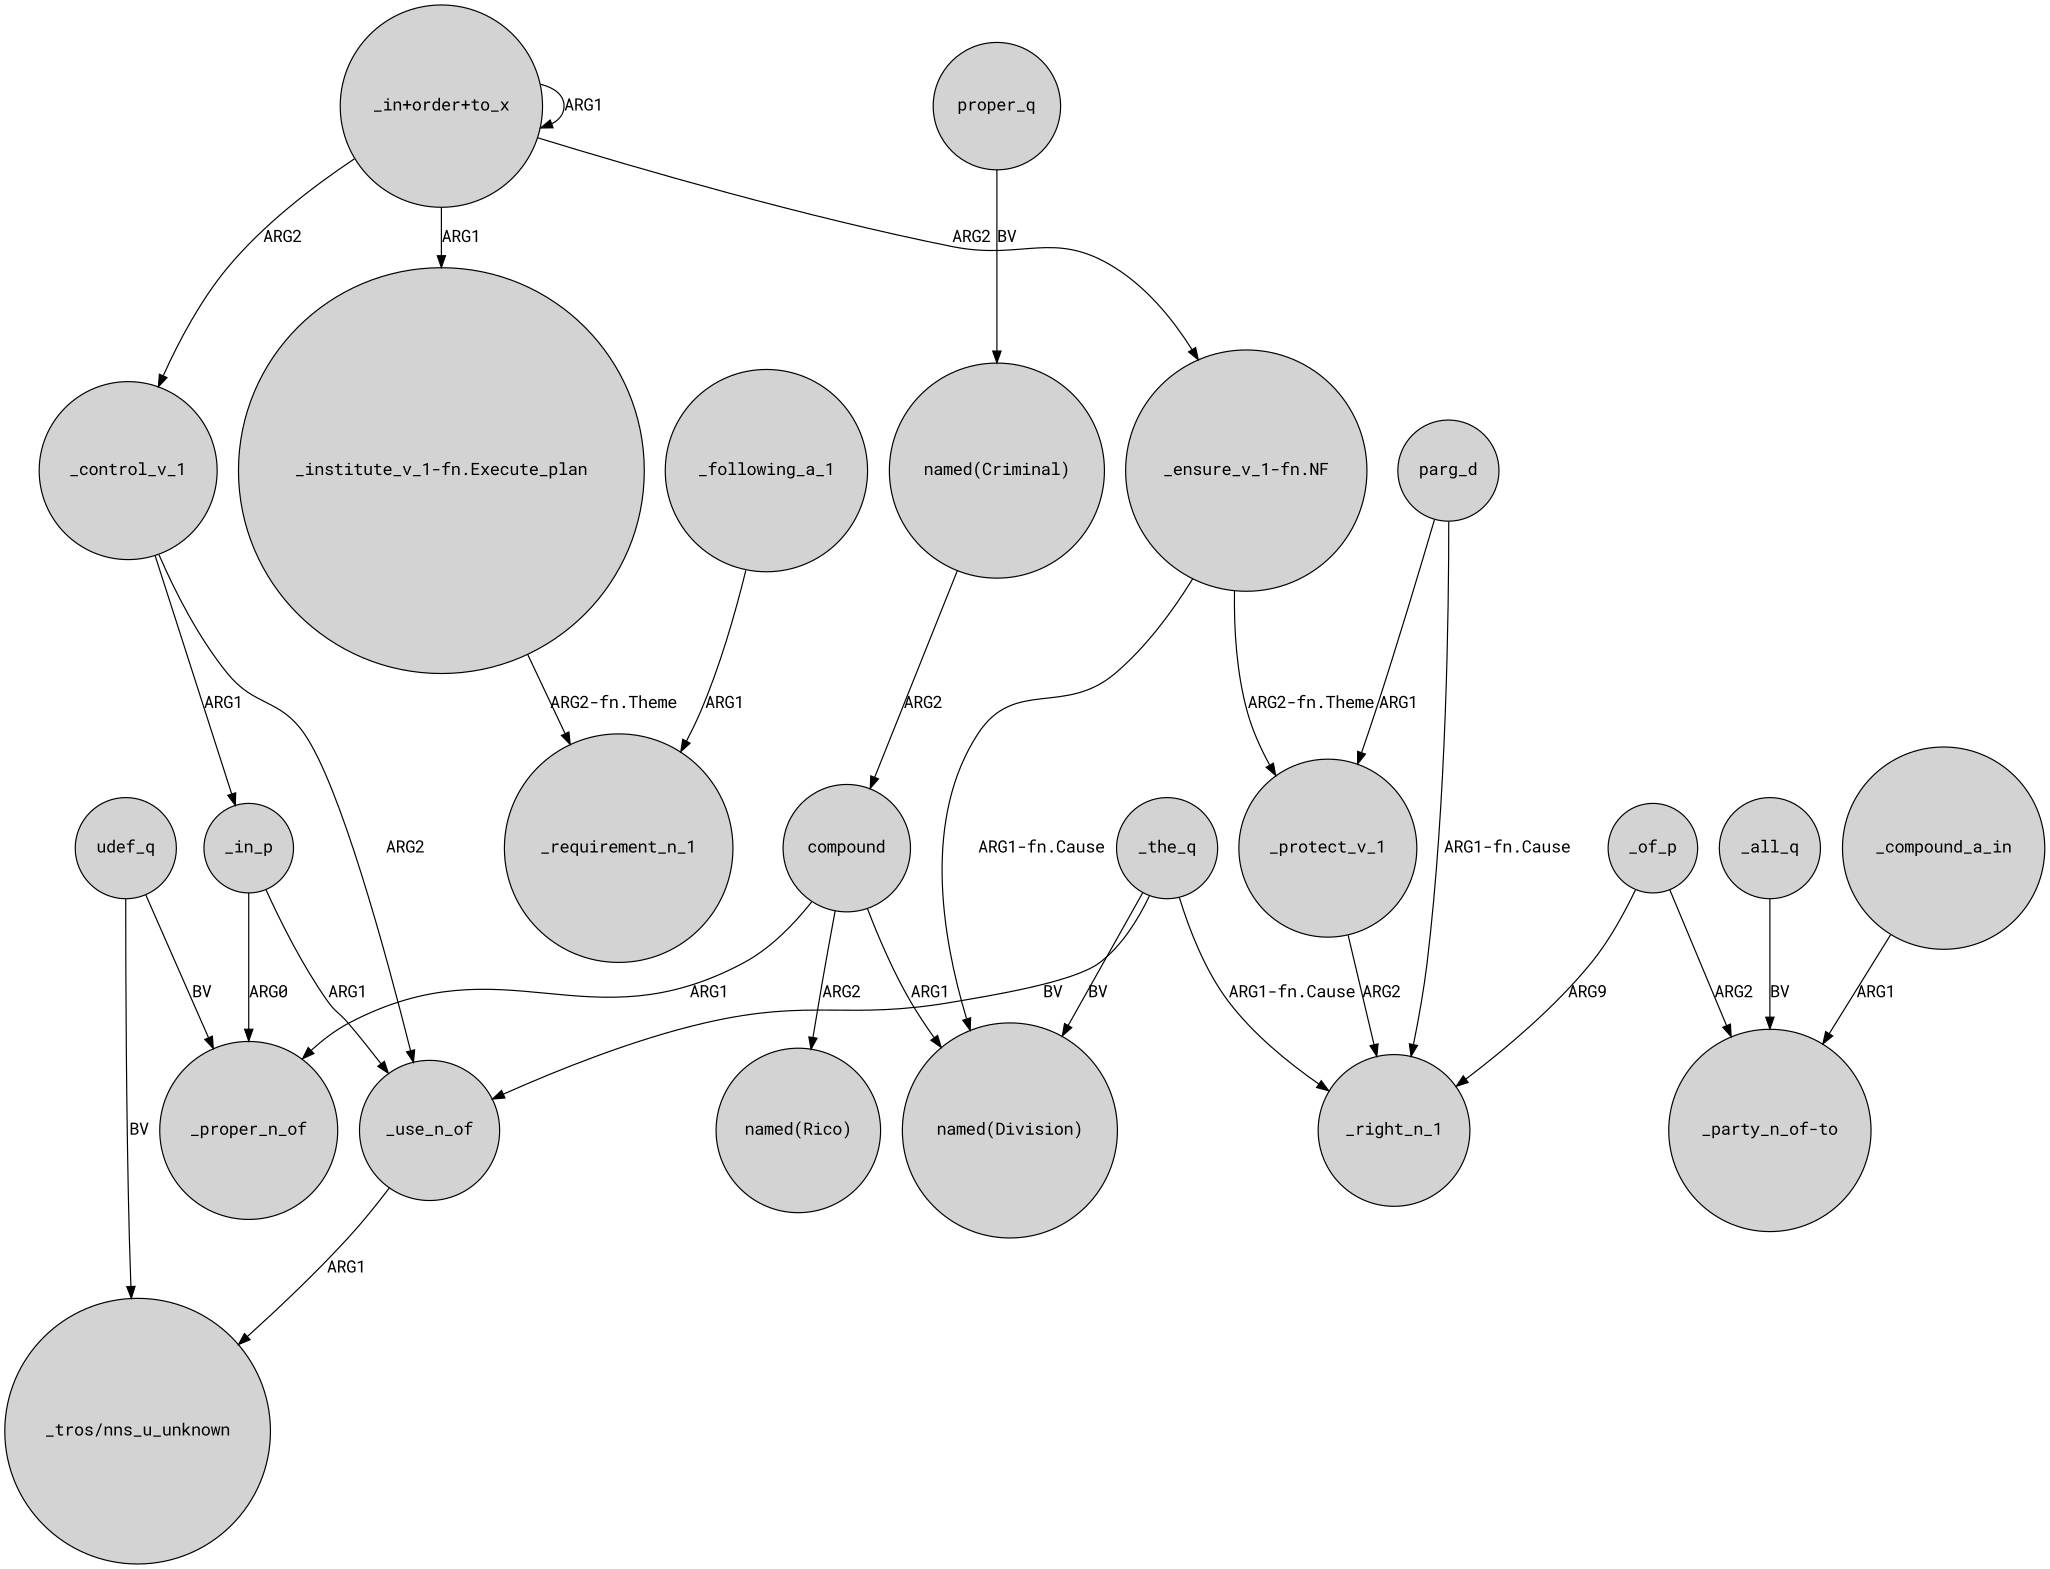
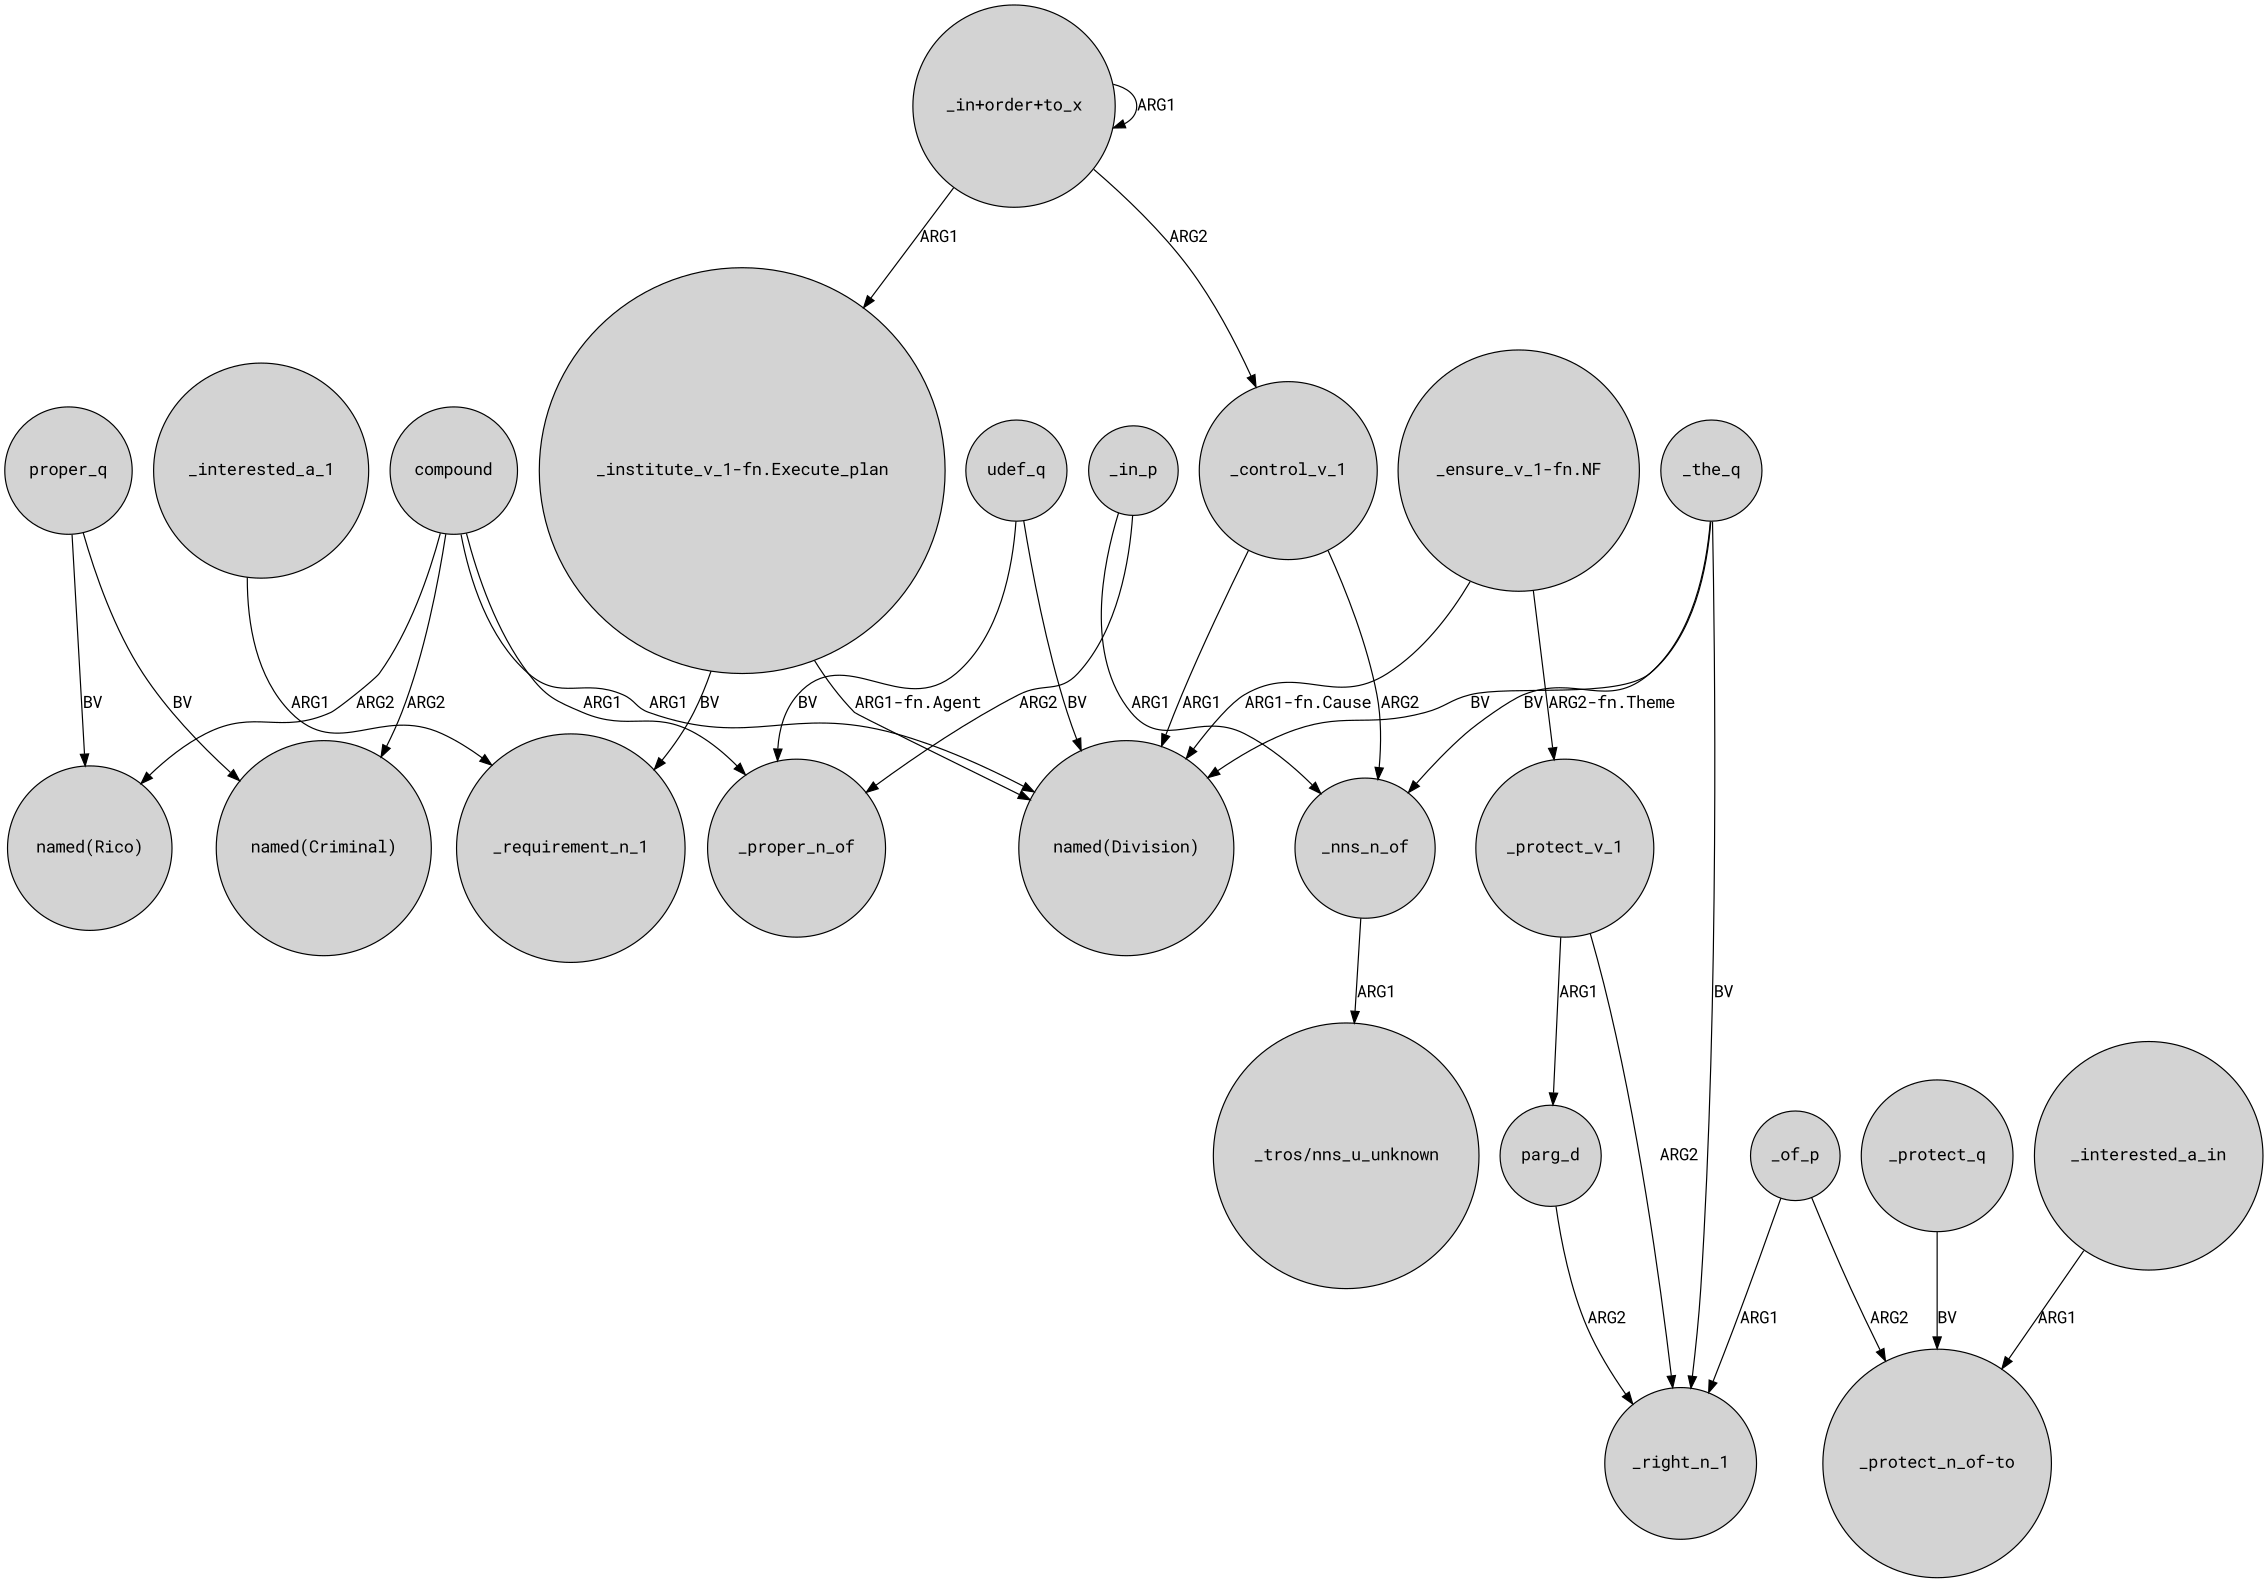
  digraph {
    fontname="Roboto Mono"
    node [fontname="Roboto Mono" shape=circle style=filled]
    edge [fontname="Roboto Mono"]
    "_institute_v_1-fn.Execute_plan"
    _requirement_n_1
    "named(Division)"
-   _all_q
-   "_party_n_of-to"
+   _all_q [label=_protect_q]
+   "_party_n_of-to" [label="_protect_n_of-to"]
    proper_q
    "named(Criminal)"
    "named(Rico)"
    parg_d
    _protect_v_1
    _right_n_1
    compound
    n13 [label=_proper_n_of]
    "_in+order+to_x"
    _control_v_1
    "_ensure_v_1-fn.NF"
-   _use_n_of
+   _use_n_of [label=_nns_n_of]
    "_tros/nns_u_unknown"
    udef_q
    _the_q
    _of_p
    _in_p
-   _following_a_1
-   _interested_a_in [label=_compound_a_in]
-   "_institute_v_1-fn.Execute_plan" -> _requirement_n_1 [label="ARG2-fn.Theme"]
+   _following_a_1 [label=_interested_a_1]
+   _interested_a_in
+   "_institute_v_1-fn.Execute_plan" -> _requirement_n_1 [label=BV]
+   "_institute_v_1-fn.Execute_plan" -> "named(Division)" [label="ARG1-fn.Agent"]
    _all_q -> "_party_n_of-to" [label=BV]
    proper_q -> "named(Criminal)" [label=BV]
-   parg_d -> _protect_v_1 [label=ARG1]
-   parg_d -> _right_n_1 [label="ARG1-fn.Cause"]
+   proper_q -> "named(Rico)" [label=BV]
+   _protect_v_1 -> parg_d [label=ARG1]
+   parg_d -> _right_n_1 [label=ARG2]
    _protect_v_1 -> _right_n_1 [label=ARG2]
    compound -> "named(Division)" [label=ARG1]
-   "named(Criminal)" -> compound [label=ARG2]
+   compound -> "named(Criminal)" [label=ARG2]
    compound -> "named(Rico)" [label=ARG2]
    compound -> n13 [label=ARG1]
    "_in+order+to_x" -> "_institute_v_1-fn.Execute_plan" [label=ARG1]
    "_in+order+to_x" -> "_in+order+to_x" [label=ARG1]
    "_in+order+to_x" -> _control_v_1 [label=ARG2]
-   "_in+order+to_x" -> "_ensure_v_1-fn.NF" [label=ARG2]
-   _control_v_1 -> _in_p [label=ARG1]
+   _control_v_1 -> "named(Division)" [label=ARG1]
    _control_v_1 -> _use_n_of [label=ARG2]
    "_ensure_v_1-fn.NF" -> "named(Division)" [label="ARG1-fn.Cause"]
    "_ensure_v_1-fn.NF" -> _protect_v_1 [label="ARG2-fn.Theme"]
    _use_n_of -> "_tros/nns_u_unknown" [label=ARG1]
    udef_q -> n13 [label=BV]
-   udef_q -> "_tros/nns_u_unknown" [label=BV]
+   udef_q -> "named(Division)" [label=BV]
    _the_q -> "named(Division)" [label=BV]
-   _the_q -> _right_n_1 [label="ARG1-fn.Cause"]
+   _the_q -> _right_n_1 [label=BV]
    _the_q -> _use_n_of [label=BV]
    _of_p -> "_party_n_of-to" [label=ARG2]
-   _of_p -> _right_n_1 [label=ARG9]
-   _in_p -> n13 [label=ARG0]
+   _of_p -> _right_n_1 [label=ARG1]
+   _in_p -> n13 [label=ARG2]
    _in_p -> _use_n_of [label=ARG1]
    _following_a_1 -> _requirement_n_1 [label=ARG1]
    _interested_a_in -> "_party_n_of-to" [label=ARG1]
  }
